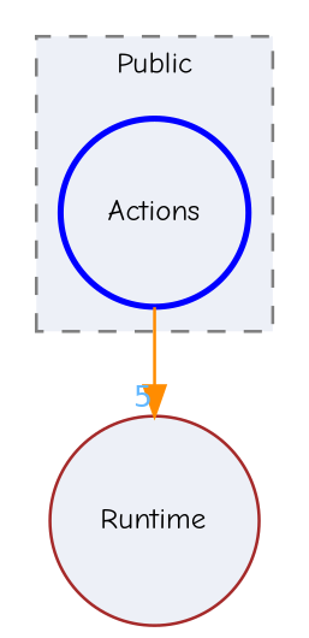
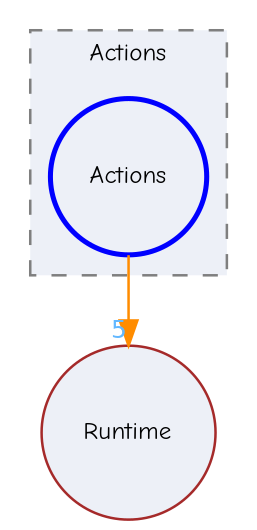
  digraph {
    compound=true
    fontname="Comic Neue"
    node [fillcolor="#edf0f7" fontname="Comic Neue" fontsize=10 shape=circle]
    n1 [color=blue height=0.2 label=Actions style="filled,bold" width=0.4]
    n2 [color=brown height=0.2 label=Runtime style=filled width=0.4]
    subgraph cluster_1 {
      bgcolor="#edf0f7"
      fontsize=10
-     label=Public
+     label=Actions
      pencolor=grey50
      style="filled,dashed"
      n1
    }
    n1 -> n2 [color=darkorange fontcolor=steelblue1 fontname="Comic Neue" fontsize=10 headlabel=5 labeldistance=1.5 labelfontname=Helvetica labelfontsize=10]
  }
